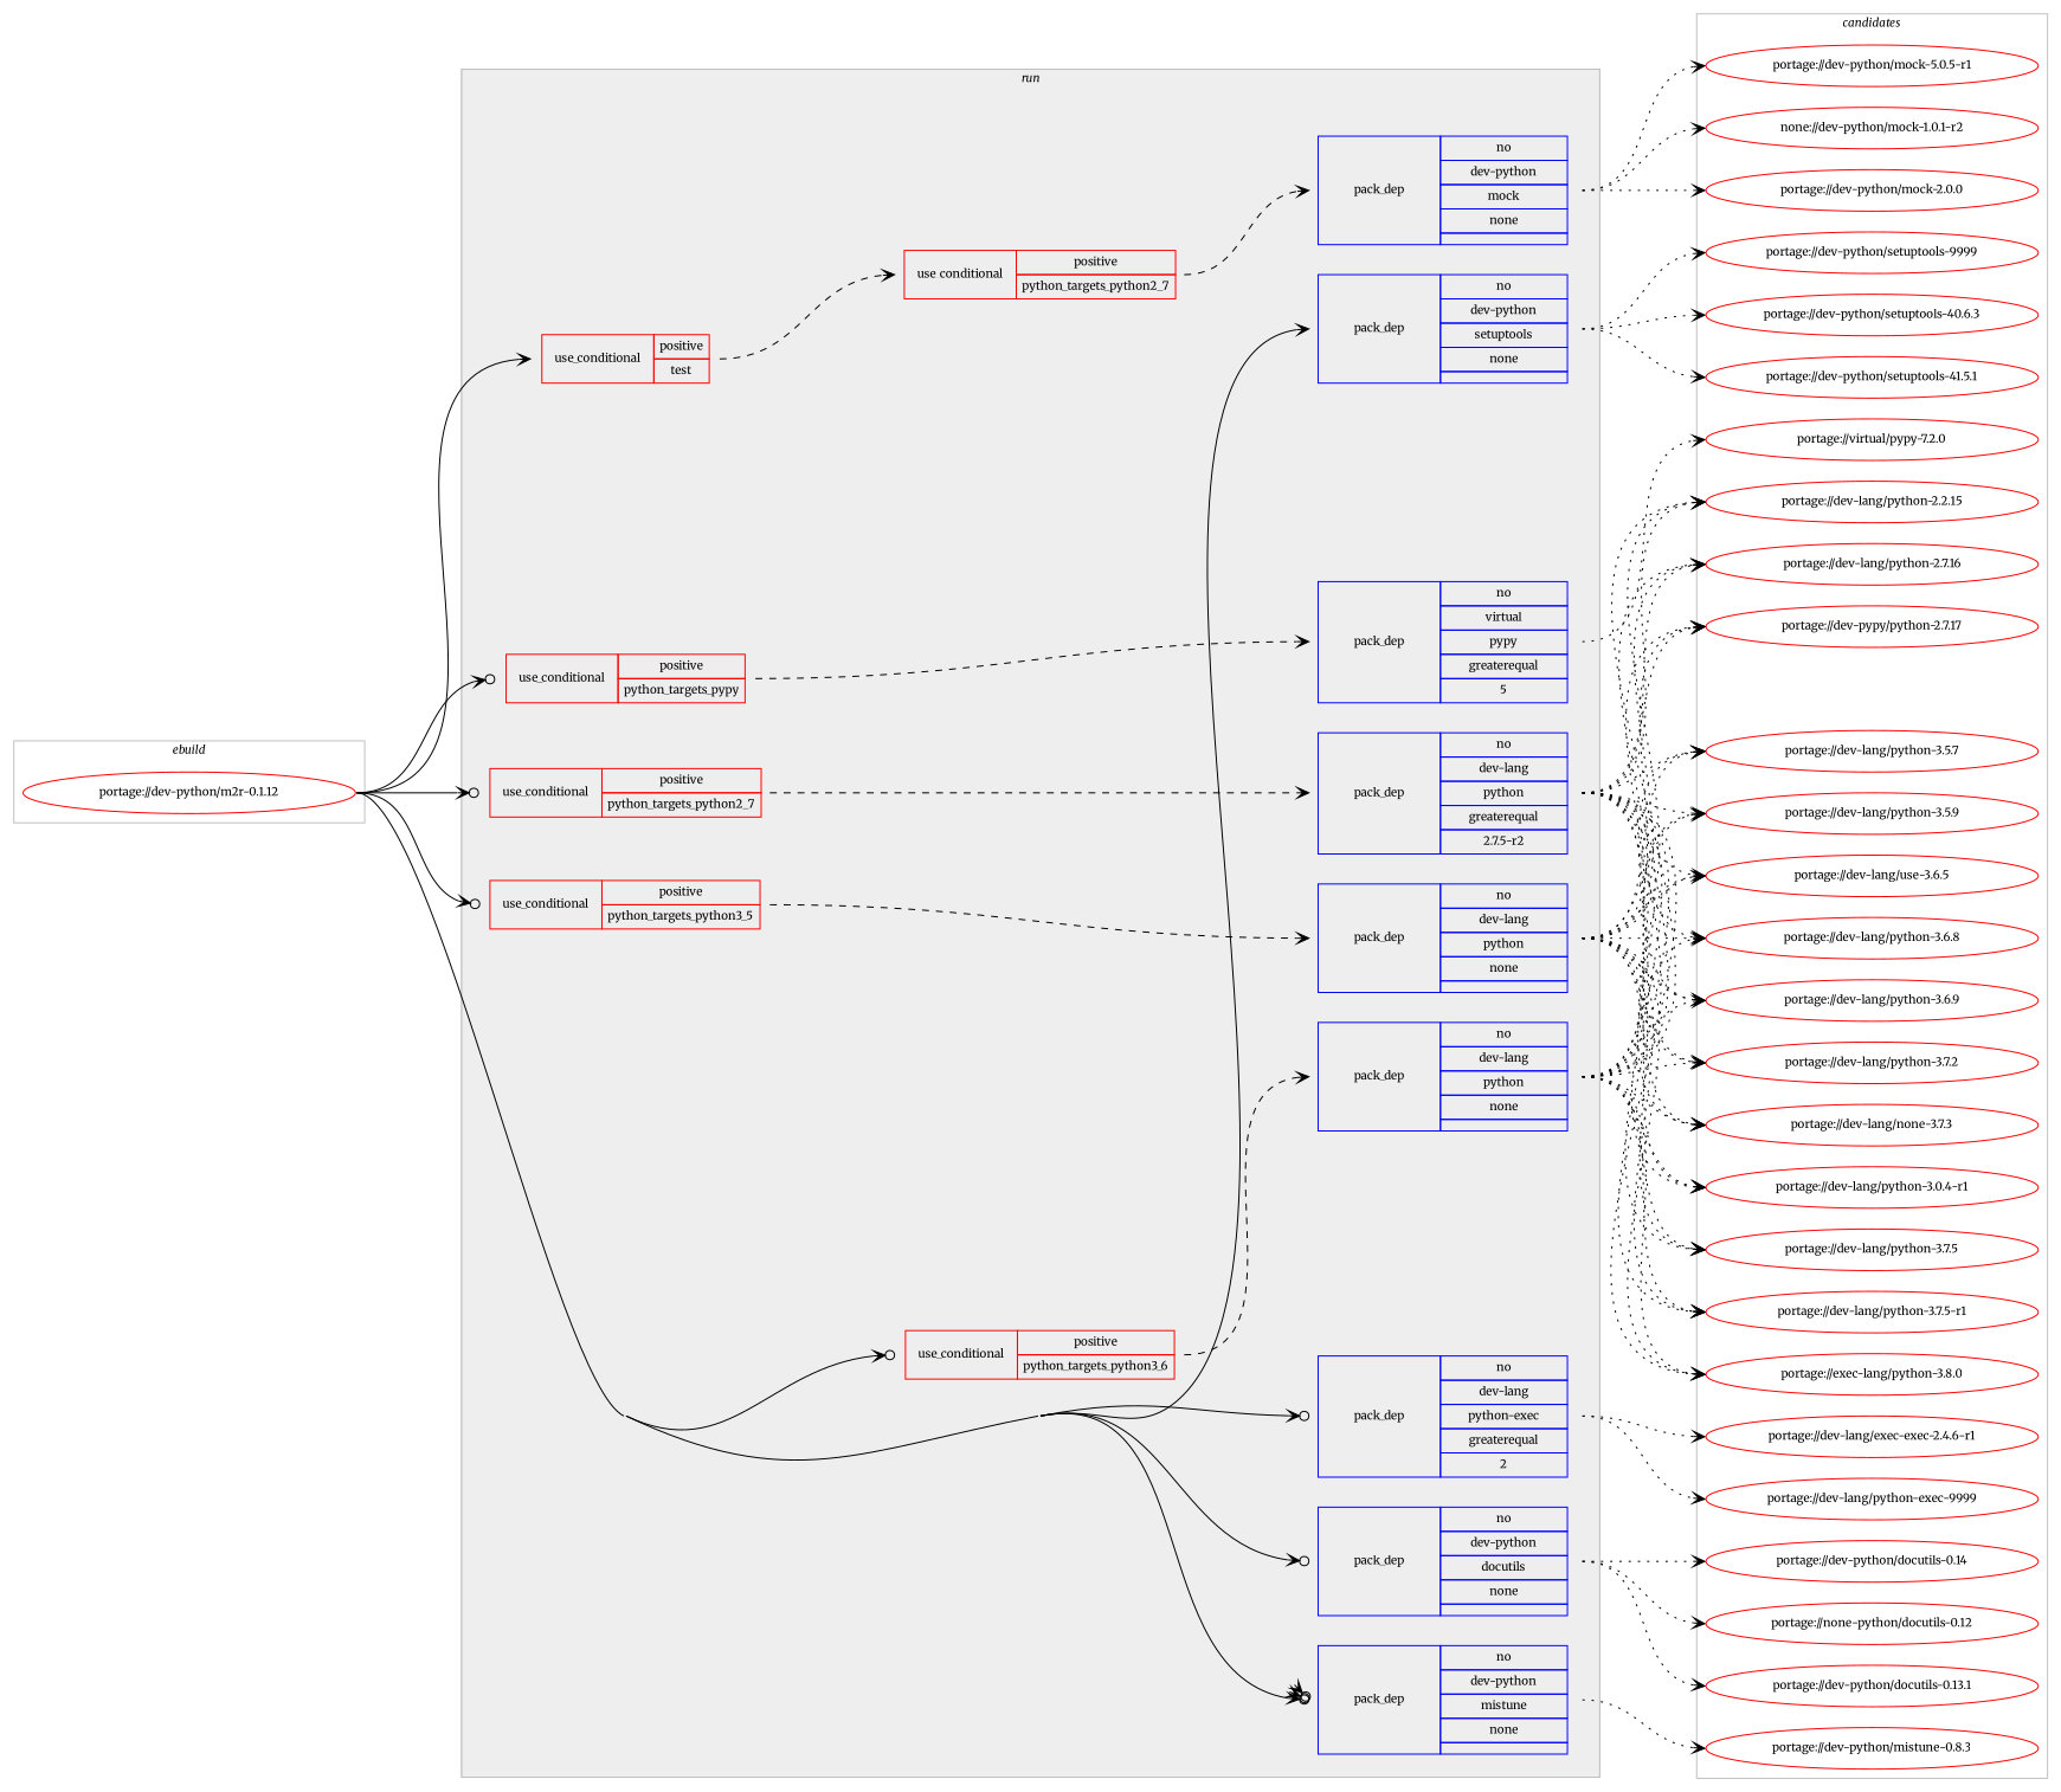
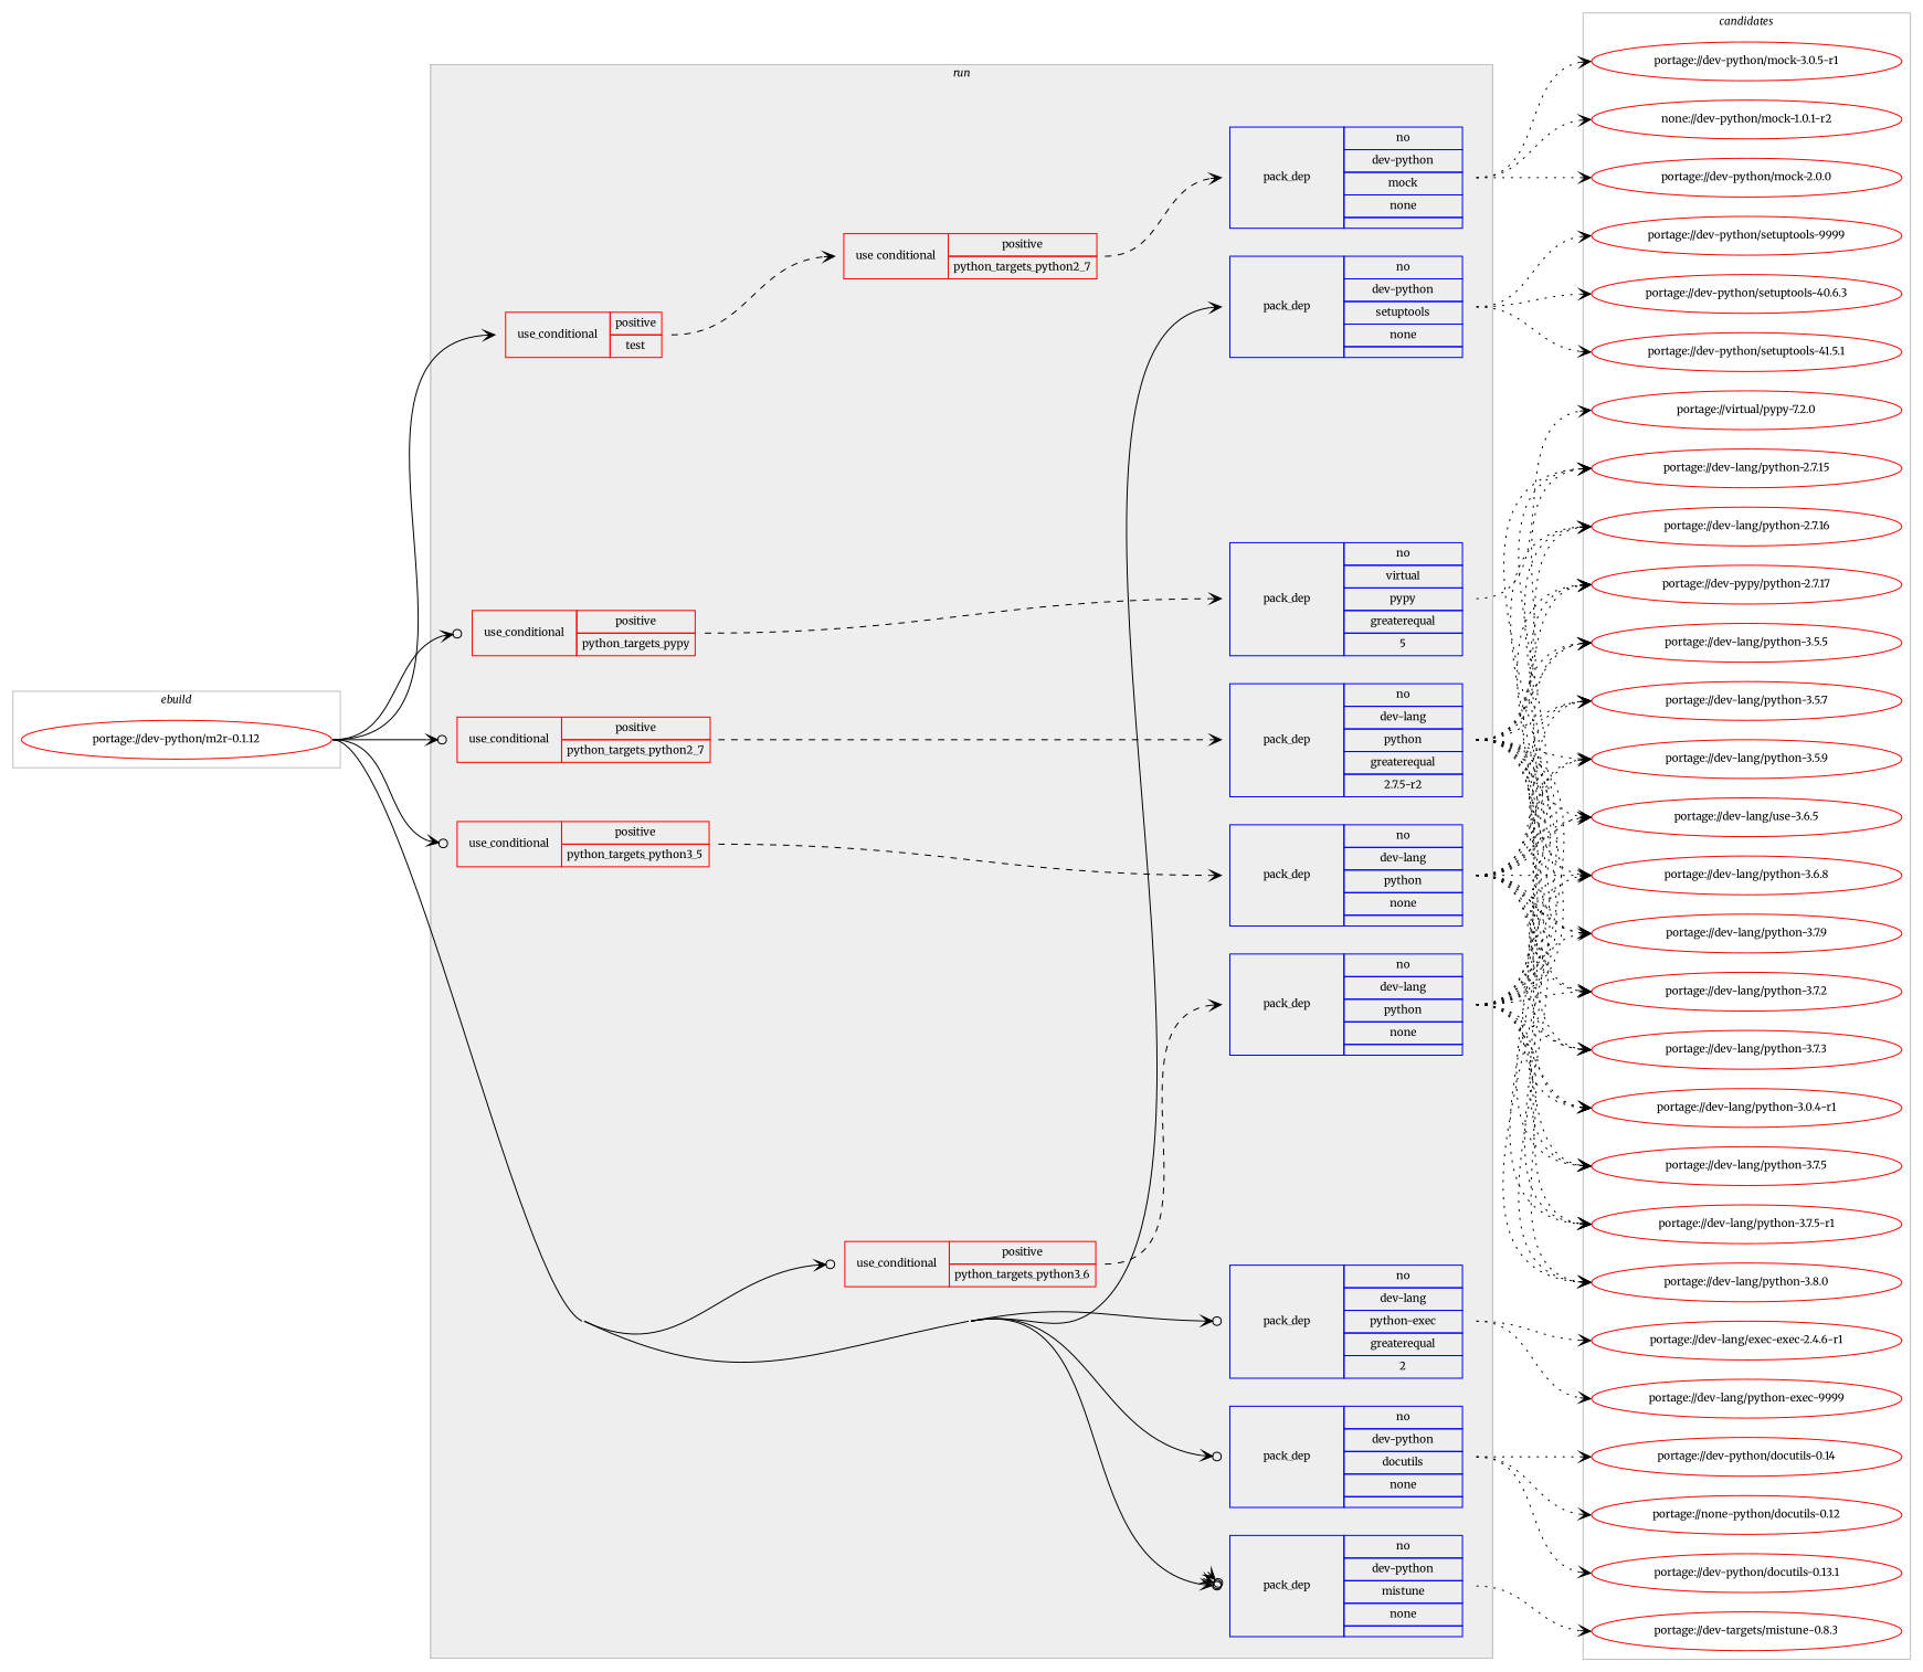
  digraph {
    compound=true
    concentrate=true
    fontname=Merriweather
    fontsize=10
    newrank=true
    rankdir=LR
    ranksep=1.5
    node [color=red fontname=Merriweather fontsize=10]
    edge [arrowhead=vee fontname=Merriweather headport=w style=dotted tailport=e weight=100]
    n1 [label="portage://dev-python/m2r-0.1.12" width=4]
    n2 [color=blue label=<<TABLE BORDER="0" CELLBORDER="1" CELLSPACING="0" CELLPADDING="4" WIDTH="220"><TR><TD ROWSPAN="6" CELLPADDING="30">pack_dep</TD></TR><TR><TD WIDTH="110">no</TD></TR><TR><TD>dev-python</TD></TR><TR><TD>mock</TD></TR><TR><TD>none</TD></TR><TR><TD></TD></TR></TABLE>> shape=none]
    n3 [label=<<TABLE BORDER="0" CELLBORDER="1" CELLSPACING="0" CELLPADDING="4"><TR><TD ROWSPAN="3" CELLPADDING="10">use_conditional</TD></TR><TR><TD>positive</TD></TR><TR><TD>python_targets_python2_7</TD></TR></TABLE>> shape=none]
    n4 [label=<<TABLE BORDER="0" CELLBORDER="1" CELLSPACING="0" CELLPADDING="4"><TR><TD ROWSPAN="3" CELLPADDING="10">use_conditional</TD></TR><TR><TD>positive</TD></TR><TR><TD>test</TD></TR></TABLE>> shape=none]
    n5 [color=blue label=<<TABLE BORDER="0" CELLBORDER="1" CELLSPACING="0" CELLPADDING="4" WIDTH="220"><TR><TD ROWSPAN="6" CELLPADDING="30">pack_dep</TD></TR><TR><TD WIDTH="110">no</TD></TR><TR><TD>dev-python</TD></TR><TR><TD>setuptools</TD></TR><TR><TD>none</TD></TR><TR><TD></TD></TR></TABLE>> shape=none]
    n6 [color=blue label=<<TABLE BORDER="0" CELLBORDER="1" CELLSPACING="0" CELLPADDING="4" WIDTH="220"><TR><TD ROWSPAN="6" CELLPADDING="30">pack_dep</TD></TR><TR><TD WIDTH="110">no</TD></TR><TR><TD>virtual</TD></TR><TR><TD>pypy</TD></TR><TR><TD>greaterequal</TD></TR><TR><TD>5</TD></TR></TABLE>> shape=none]
    n7 [label=<<TABLE BORDER="0" CELLBORDER="1" CELLSPACING="0" CELLPADDING="4"><TR><TD ROWSPAN="3" CELLPADDING="10">use_conditional</TD></TR><TR><TD>positive</TD></TR><TR><TD>python_targets_pypy</TD></TR></TABLE>> shape=none]
    n8 [color=blue label=<<TABLE BORDER="0" CELLBORDER="1" CELLSPACING="0" CELLPADDING="4" WIDTH="220"><TR><TD ROWSPAN="6" CELLPADDING="30">pack_dep</TD></TR><TR><TD WIDTH="110">no</TD></TR><TR><TD>dev-lang</TD></TR><TR><TD>python</TD></TR><TR><TD>greaterequal</TD></TR><TR><TD>2.7.5-r2</TD></TR></TABLE>> shape=none]
    n9 [label=<<TABLE BORDER="0" CELLBORDER="1" CELLSPACING="0" CELLPADDING="4"><TR><TD ROWSPAN="3" CELLPADDING="10">use_conditional</TD></TR><TR><TD>positive</TD></TR><TR><TD>python_targets_python2_7</TD></TR></TABLE>> shape=none]
    n10 [color=blue label=<<TABLE BORDER="0" CELLBORDER="1" CELLSPACING="0" CELLPADDING="4" WIDTH="220"><TR><TD ROWSPAN="6" CELLPADDING="30">pack_dep</TD></TR><TR><TD WIDTH="110">no</TD></TR><TR><TD>dev-lang</TD></TR><TR><TD>python</TD></TR><TR><TD>none</TD></TR><TR><TD></TD></TR></TABLE>> shape=none]
    n11 [label=<<TABLE BORDER="0" CELLBORDER="1" CELLSPACING="0" CELLPADDING="4"><TR><TD ROWSPAN="3" CELLPADDING="10">use_conditional</TD></TR><TR><TD>positive</TD></TR><TR><TD>python_targets_python3_5</TD></TR></TABLE>> shape=none]
    n12 [color=blue label=<<TABLE BORDER="0" CELLBORDER="1" CELLSPACING="0" CELLPADDING="4" WIDTH="220"><TR><TD ROWSPAN="6" CELLPADDING="30">pack_dep</TD></TR><TR><TD WIDTH="110">no</TD></TR><TR><TD>dev-lang</TD></TR><TR><TD>python</TD></TR><TR><TD>none</TD></TR><TR><TD></TD></TR></TABLE>> shape=none]
    n13 [label=<<TABLE BORDER="0" CELLBORDER="1" CELLSPACING="0" CELLPADDING="4"><TR><TD ROWSPAN="3" CELLPADDING="10">use_conditional</TD></TR><TR><TD>positive</TD></TR><TR><TD>python_targets_python3_6</TD></TR></TABLE>> shape=none]
    n14 [color=blue label=<<TABLE BORDER="0" CELLBORDER="1" CELLSPACING="0" CELLPADDING="4" WIDTH="220"><TR><TD ROWSPAN="6" CELLPADDING="30">pack_dep</TD></TR><TR><TD WIDTH="110">no</TD></TR><TR><TD>dev-lang</TD></TR><TR><TD>python-exec</TD></TR><TR><TD>greaterequal</TD></TR><TR><TD>2</TD></TR></TABLE>> shape=none]
    n15 [color=blue label=<<TABLE BORDER="0" CELLBORDER="1" CELLSPACING="0" CELLPADDING="4" WIDTH="220"><TR><TD ROWSPAN="6" CELLPADDING="30">pack_dep</TD></TR><TR><TD WIDTH="110">no</TD></TR><TR><TD>dev-python</TD></TR><TR><TD>docutils</TD></TR><TR><TD>none</TD></TR><TR><TD></TD></TR></TABLE>> shape=none]
    n16 [color=blue label=<<TABLE BORDER="0" CELLBORDER="1" CELLSPACING="0" CELLPADDING="4" WIDTH="220"><TR><TD ROWSPAN="6" CELLPADDING="30">pack_dep</TD></TR><TR><TD WIDTH="110">no</TD></TR><TR><TD>dev-python</TD></TR><TR><TD>mistune</TD></TR><TR><TD>none</TD></TR><TR><TD></TD></TR></TABLE>> shape=none]
    n17 [label="none://dev-python/mock-1.0.1-r2" width=4]
    n18 [label="portage://dev-python/mock-2.0.0" width=4]
-   n19 [label="portage://dev-python/mock-5.0.5-r1" width=4]
+   n19 [label="portage://dev-python/mock-3.0.5-r1" width=4]
    n20 [label="portage://dev-python/setuptools-40.6.3" width=4]
    n21 [label="portage://dev-python/setuptools-41.5.1" width=4]
    n22 [label="portage://dev-python/setuptools-9999" width=4]
    n23 [label="portage://virtual/pypy-7.2.0" width=4]
-   n24 [label="portage://dev-lang/python-2.2.15" width=4]
+   n24 [label="portage://dev-lang/python-2.7.15" width=4]
    n25 [label="portage://dev-lang/python-2.7.16" width=4]
    n26 [label="portage://dev-pypy/python-2.7.17" width=4]
+   n27 [label="portage://dev-lang/python-3.5.5" width=4]
    n28 [label="portage://dev-lang/python-3.5.7" width=4]
    n29 [label="portage://dev-lang/python-3.5.9" width=4]
    n30 [label="portage://dev-lang/use-3.6.5" width=4]
    n31 [label="portage://dev-lang/python-3.6.8" width=4]
-   n32 [label="portage://dev-lang/python-3.6.9" width=4]
+   n32 [label="portage://dev-lang/python-3.7.9" width=4]
    n33 [label="portage://dev-lang/python-3.7.2" width=4]
-   n34 [label="portage://dev-lang/none-3.7.3" width=4]
+   n34 [label="portage://dev-lang/python-3.7.3" width=4]
    n35 [label="portage://dev-lang/python-3.0.4-r1" width=4]
    n36 [label="portage://dev-lang/python-3.7.5" width=4]
    n37 [label="portage://dev-lang/python-3.7.5-r1" width=4]
-   n38 [label="portage://exec-lang/python-3.8.0" width=4]
+   n38 [label="portage://dev-lang/python-3.8.0" width=4]
    n39 [label="portage://dev-lang/exec-exec-2.4.6-r1" width=4]
    n40 [label="portage://dev-lang/python-exec-9999" width=4]
    n41 [label="portage://none-python/docutils-0.12" width=4]
    n42 [label="portage://dev-python/docutils-0.13.1" width=4]
    n43 [label="portage://dev-python/docutils-0.14" width=4]
-   n44 [label="portage://dev-python/mistune-0.8.3" width=4]
+   n44 [label="portage://dev-targets/mistune-0.8.3" width=4]
    subgraph cluster_1 {
      color=gray
      label=<<i>ebuild</i>>
      rank=same
      n1
    }
    subgraph cluster_2 {
      color=gray
      label=<<i>dependencies</i>>
      subgraph cluster_3 {
        color=gray
        fillcolor="#eeeeee"
        label=<<i>compile</i>>
        style=filled
        subgraph sub_4 {
          color=gray
          fillcolor="#eeeeee"
          label=<<i>compile</i>>
          style=filled
          n4
          subgraph sub_5 {
            color=gray
            fillcolor="#eeeeee"
            label=<<i>compile</i>>
            style=filled
            n3
            subgraph sub_6 {
              color=gray
              fillcolor="#eeeeee"
              label=<<i>compile</i>>
              style=filled
              n2
            }
          }
        }
        subgraph sub_7 {
          color=gray
          fillcolor="#eeeeee"
          label=<<i>compile</i>>
          style=filled
          n5
        }
      }
      subgraph cluster_8 {
        color=gray
        fillcolor="#eeeeee"
        label=<<i>compile and run</i>>
        style=filled
        subgraph sub_9 {
          color=gray
          fillcolor="#eeeeee"
          label=<<i>compile and run</i>>
          style=filled
          n7
          subgraph sub_10 {
            color=gray
            fillcolor="#eeeeee"
            label=<<i>compile and run</i>>
            style=filled
            n6
          }
        }
        subgraph sub_11 {
          color=gray
          fillcolor="#eeeeee"
          label=<<i>compile and run</i>>
          style=filled
          n9
          subgraph sub_12 {
            color=gray
            fillcolor="#eeeeee"
            label=<<i>compile and run</i>>
            style=filled
            n8
          }
        }
        subgraph sub_13 {
          color=gray
          fillcolor="#eeeeee"
          label=<<i>compile and run</i>>
          style=filled
          n11
          subgraph sub_14 {
            color=gray
            fillcolor="#eeeeee"
            label=<<i>compile and run</i>>
            style=filled
            n10
          }
        }
        subgraph sub_15 {
          color=gray
          fillcolor="#eeeeee"
          label=<<i>compile and run</i>>
          style=filled
          n13
          subgraph sub_16 {
            color=gray
            fillcolor="#eeeeee"
            label=<<i>compile and run</i>>
            style=filled
            n12
          }
        }
        subgraph sub_17 {
          color=gray
          fillcolor="#eeeeee"
          label=<<i>compile and run</i>>
          style=filled
          n14
        }
        subgraph sub_18 {
          color=gray
          fillcolor="#eeeeee"
          label=<<i>compile and run</i>>
          style=filled
          n15
        }
        subgraph sub_19 {
          color=gray
          fillcolor="#eeeeee"
          label=<<i>compile and run</i>>
          style=filled
          n16
        }
      }
      subgraph cluster_20 {
        color=gray
        fillcolor="#eeeeee"
        label=<<i>run</i>>
        style=filled
      }
    }
    subgraph cluster_21 {
      color=gray
      label=<<i>candidates</i>>
      rank=same
      subgraph sub_22 {
        color=black
        label=<<i>candidates</i>>
        nodesep=1
        rank=same
        n17
        n18
        n19
      }
      subgraph sub_23 {
        color=black
        label=<<i>candidates</i>>
        nodesep=1
        rank=same
        n20
        n21
        n22
      }
      subgraph sub_24 {
        color=black
        label=<<i>candidates</i>>
        nodesep=1
        rank=same
        n23
      }
      subgraph sub_25 {
        color=black
        label=<<i>candidates</i>>
        nodesep=1
        rank=same
        n24
        n25
        n26
+       n27
        n28
        n29
        n30
        n31
        n32
        n33
        n34
        n35
        n36
        n37
        n38
      }
      subgraph sub_26 {
        color=black
        label=<<i>candidates</i>>
        nodesep=1
        rank=same
        n24
        n25
        n26
+       n27
        n28
        n29
        n30
        n31
        n32
        n33
        n34
        n35
        n36
        n37
        n38
      }
      subgraph sub_27 {
        color=black
        label=<<i>candidates</i>>
        nodesep=1
        rank=same
        n24
        n25
        n26
+       n27
        n28
        n29
        n30
        n31
        n32
        n33
        n34
        n35
        n36
        n37
        n38
      }
      subgraph sub_28 {
        color=black
        label=<<i>candidates</i>>
        nodesep=1
        rank=same
        n39
        n40
      }
      subgraph sub_29 {
        color=black
        label=<<i>candidates</i>>
        nodesep=1
        rank=same
        n41
        n42
        n43
      }
      subgraph sub_30 {
        color=black
        label=<<i>candidates</i>>
        nodesep=1
        rank=same
        n44
      }
    }
    n1 -> n4 [style=solid weight=20]
    n1 -> n5 [style=solid weight=20]
    n1 -> n7 [arrowhead=odotvee style=solid weight=20]
    n1 -> n9 [arrowhead=odotvee style=solid weight=20]
    n1 -> n11 [arrowhead=odotvee style=solid weight=20]
    n1 -> n13 [arrowhead=odotvee style=solid weight=20]
    n1 -> n14 [arrowhead=odotvee style=solid weight=20]
    n1 -> n15 [arrowhead=odotvee style=solid weight=20]
    n1 -> n16 [arrowhead=odotvee style=solid weight=20]
    n2 -> n17
    n2 -> n18
    n2 -> n19
    n3 -> n2 [style=dashed weight=20]
    n4 -> n3 [style=dashed weight=20]
    n5 -> n20
    n5 -> n21
    n5 -> n22
    n6 -> n23
    n7 -> n6 [style=dashed weight=20]
    n8 -> n24
    n8 -> n25
    n8 -> n26
+   n8 -> n27
    n8 -> n28
    n8 -> n29
    n8 -> n30
    n8 -> n31
    n8 -> n32
    n8 -> n33
    n8 -> n34
    n8 -> n35
    n8 -> n36
    n8 -> n37
    n8 -> n38
    n9 -> n8 [style=dashed weight=20]
    n10 -> n24
    n10 -> n25
    n10 -> n26
+   n10 -> n27
    n10 -> n28
    n10 -> n29
    n10 -> n30
    n10 -> n31
    n10 -> n32
    n10 -> n33
    n10 -> n34
    n10 -> n35
    n10 -> n36
    n10 -> n37
    n10 -> n38
    n11 -> n10 [style=dashed weight=20]
    n12 -> n24
    n12 -> n25
    n12 -> n26
+   n12 -> n27
    n12 -> n28
    n12 -> n29
    n12 -> n30
    n12 -> n31
    n12 -> n32
    n12 -> n33
    n12 -> n34
    n12 -> n35
    n12 -> n36
    n12 -> n37
    n12 -> n38
    n13 -> n12 [style=dashed weight=20]
    n14 -> n39
    n14 -> n40
    n15 -> n41
    n15 -> n42
    n15 -> n43
    n16 -> n44
  }
